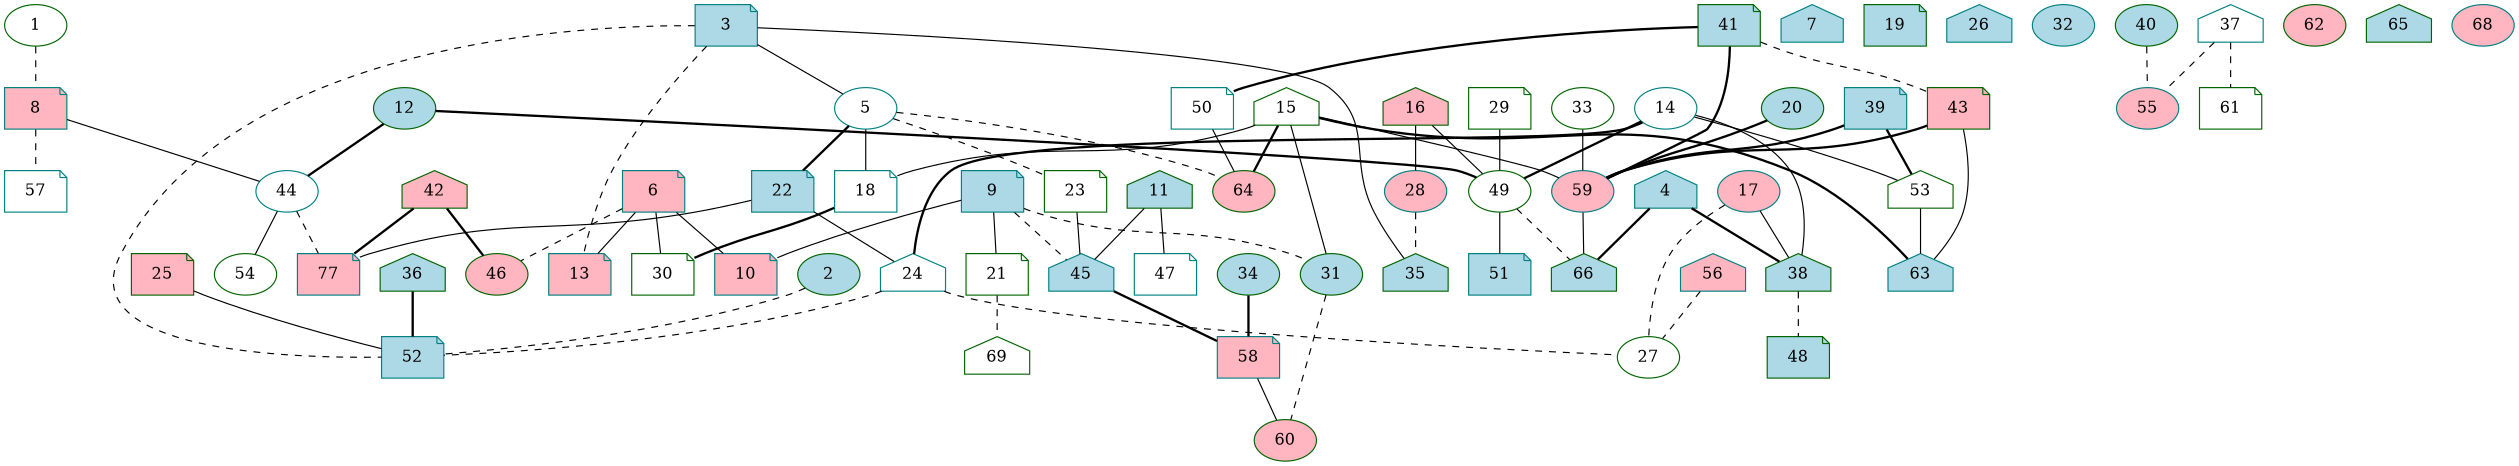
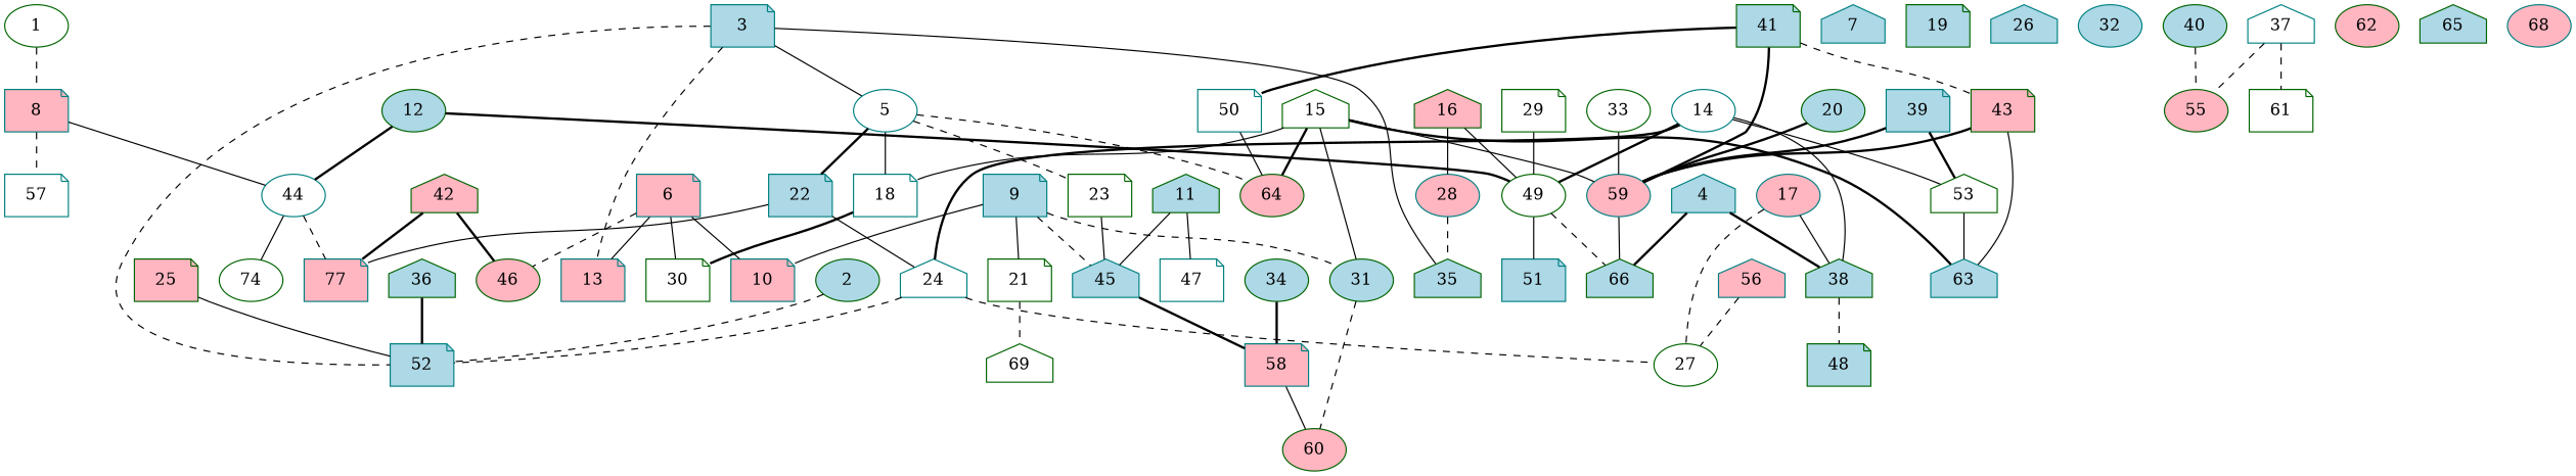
  graph {
    node [color=darkgreen fillcolor=lightblue shape=note style=filled]
    edge [style=solid]
    1 [fillcolor=white shape=ellipse]
    8 [color=teal fillcolor=lightpink]
    44 [color=teal fillcolor=white shape=ellipse]
    57 [color=teal fillcolor=white]
    2 [shape=ellipse]
    52 [color=teal]
    3 [color=teal]
    5 [color=teal fillcolor=white shape=ellipse]
    13 [color=teal fillcolor=lightpink]
    35 [shape=house]
    18 [color=teal fillcolor=white]
    22 [color=teal]
    23 [fillcolor=white]
    64 [fillcolor=lightpink shape=ellipse]
    4 [color=teal shape=house]
    38 [shape=house]
    66 [shape=house]
    48
    30 [fillcolor=white]
    24 [color=teal fillcolor=white shape=house]
    n21 [color=teal fillcolor=lightpink label=77]
    45 [color=teal shape=house]
    6 [color=teal fillcolor=lightpink]
    10 [color=teal fillcolor=lightpink]
    46 [fillcolor=lightpink shape=ellipse]
    7 [color=teal shape=house]
-   54 [fillcolor=white shape=ellipse]
+   54 [fillcolor=white shape=ellipse label=74]
    9 [color=teal]
    21 [fillcolor=white]
    31 [shape=ellipse]
    69 [fillcolor=white shape=house]
    60 [fillcolor=lightpink shape=ellipse]
    58 [color=teal fillcolor=lightpink]
    11 [shape=house]
    47 [color=teal fillcolor=white]
    12 [shape=ellipse]
    49 [fillcolor=white shape=ellipse]
    51 [color=teal]
    14 [color=teal fillcolor=white shape=ellipse]
    53 [fillcolor=white shape=house]
    27 [fillcolor=white shape=ellipse]
    63 [color=teal shape=house]
    15 [fillcolor=white shape=house]
    59 [color=teal fillcolor=lightpink shape=ellipse]
    16 [fillcolor=lightpink shape=house]
    28 [color=teal fillcolor=lightpink shape=ellipse]
    17 [color=teal fillcolor=lightpink shape=ellipse]
    19
    20 [shape=ellipse]
    25 [fillcolor=lightpink]
    26 [color=teal shape=house]
    29 [fillcolor=white]
    32 [color=teal shape=ellipse]
    33 [fillcolor=white shape=ellipse]
    34 [shape=ellipse]
    36 [shape=house]
    37 [color=teal fillcolor=white shape=house]
-   55 [color=teal fillcolor=lightpink shape=ellipse]
+   55 [fillcolor=lightpink shape=ellipse]
    61 [fillcolor=white]
    39 [color=teal]
    40 [shape=ellipse]
    41
    43 [fillcolor=lightpink]
    50 [color=teal fillcolor=white]
    42 [fillcolor=lightpink shape=house]
    56 [color=teal fillcolor=lightpink shape=house]
    62 [fillcolor=lightpink shape=ellipse]
    65 [shape=house]
    68 [color=teal fillcolor=lightpink shape=ellipse]
    1 -- 8 [style=dashed]
    8 -- 44
    8 -- 57 [style=dashed]
    44 -- n21 [style=dashed]
    44 -- 54
    2 -- 52 [style=dashed]
    3 -- 52 [style=dashed]
    3 -- 5
    3 -- 13 [style=dashed]
    3 -- 35
    5 -- 18
    5 -- 22 [style=bold]
    5 -- 23 [style=dashed]
    5 -- 64 [style=dashed]
    18 -- 30 [style=bold]
    22 -- 24
    22 -- n21
    23 -- 45
    4 -- 38 [style=bold]
    4 -- 66 [style=bold]
    38 -- 48 [style=dashed]
    24 -- 52 [style=dashed]
    24 -- 27 [style=dashed]
    45 -- 58 [style=bold]
    6 -- 13
    6 -- 30
    6 -- 10
    6 -- 46 [style=dashed]
    9 -- 45 [style=dashed]
    9 -- 10
    9 -- 21
    9 -- 31 [style=dashed]
    21 -- 69 [style=dashed]
    31 -- 60 [style=dashed]
    58 -- 60
    11 -- 45
    11 -- 47
    12 -- 44 [style=bold]
    12 -- 49 [style=bold]
    49 -- 66 [style=dashed]
    49 -- 51
    14 -- 38
    14 -- 24 [style=bold]
    14 -- 49 [style=bold]
    14 -- 53
    53 -- 63
    15 -- 18
    15 -- 64 [style=bold]
    15 -- 31
    15 -- 63 [style=bold]
    15 -- 59
    59 -- 66
    16 -- 49
    16 -- 28
    28 -- 35 [style=dashed]
    17 -- 38
    17 -- 27 [style=dashed]
    20 -- 59 [style=bold]
    25 -- 52
    29 -- 49
    33 -- 59
    34 -- 58 [style=bold]
    36 -- 52 [style=bold]
    37 -- 55 [style=dashed]
    37 -- 61 [style=dashed]
    39 -- 53 [style=bold]
    39 -- 59 [style=bold]
    40 -- 55 [style=dashed]
    41 -- 59 [style=bold]
    41 -- 43 [style=dashed]
    41 -- 50 [style=bold]
    43 -- 63
    43 -- 59 [style=bold]
    50 -- 64
    42 -- n21 [style=bold]
    42 -- 46 [style=bold]
    56 -- 27 [style=dashed]
  }
